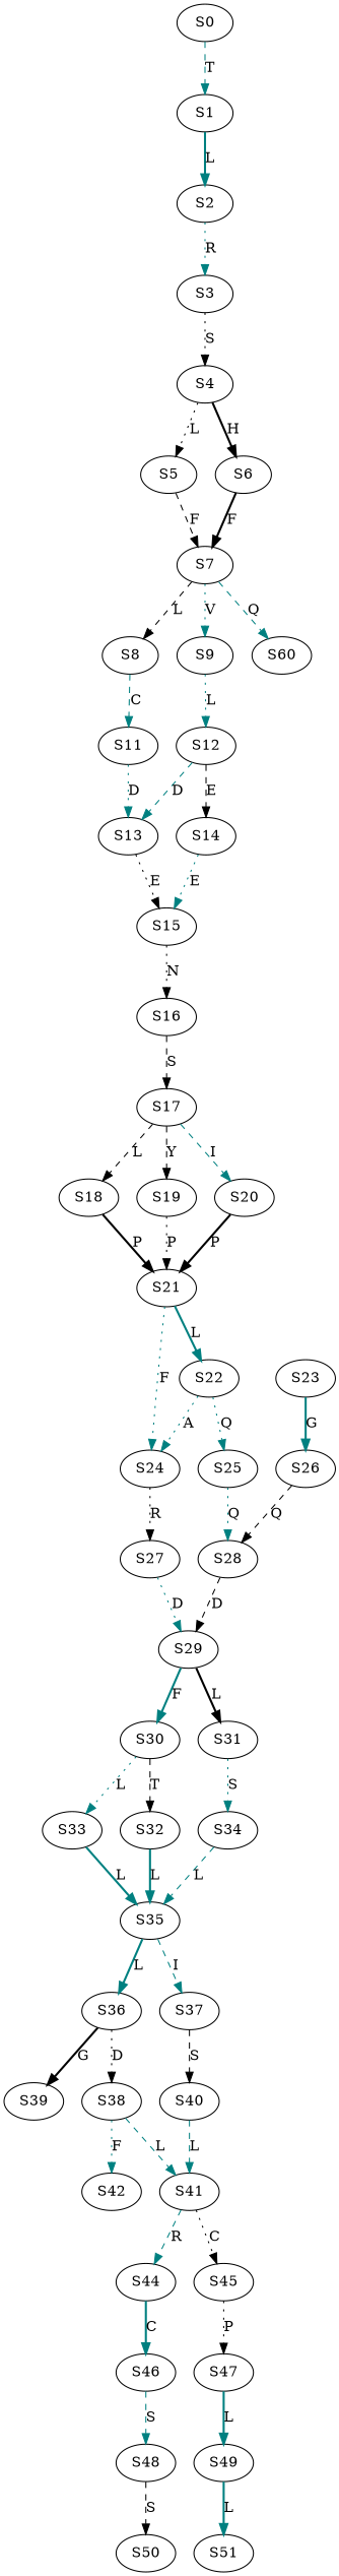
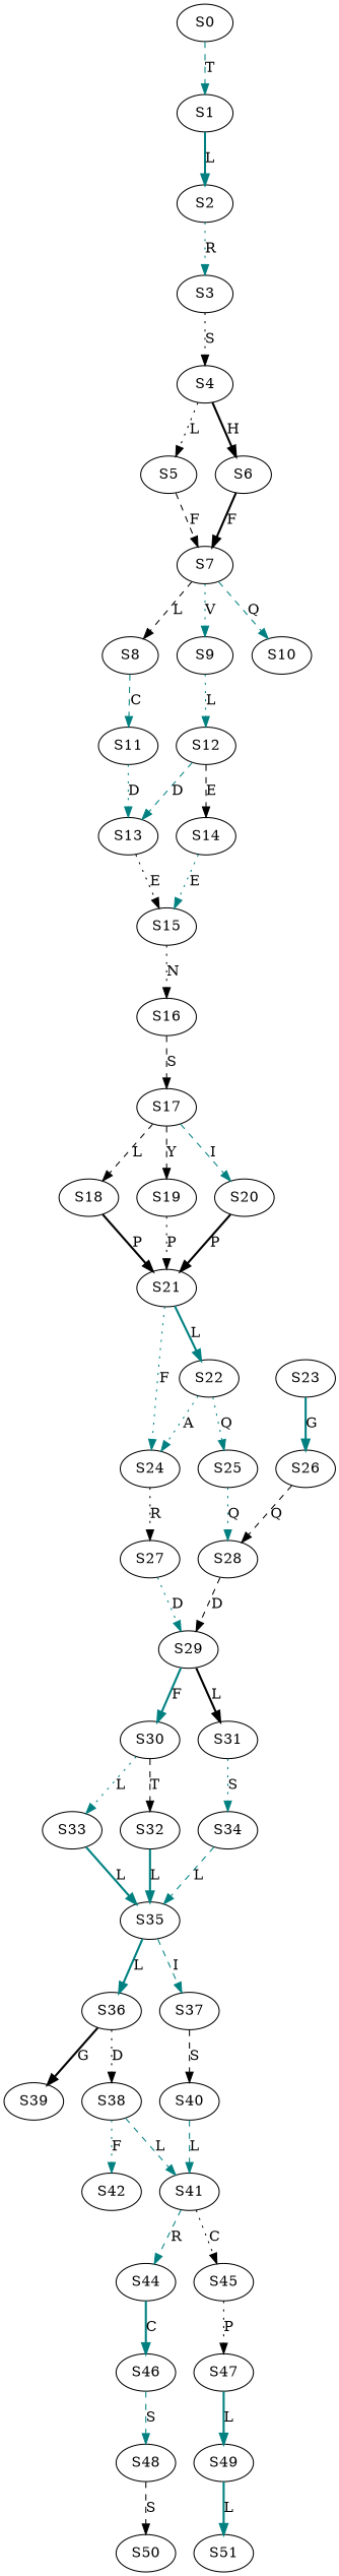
  strict digraph {
    edge [color=teal style=dashed]
    S0
    S1
    S2
    S3
    S4
    S5
    S6
    S7
    S8
    S9
-   S10 [label=S60]
+   S10
    S11
    S12
    S13
    S14
    S15
    S16
    S17
    S18
    S19
    S20
    S21
    S22
    S24
    S25
    S23
    S26
    S27
    S28
    S29
    S30
    S31
    S32
    S33
    S34
    S35
    S36
    S37
    S38
    S39
    S40
    S41
    S42
    S44
    S45
    S46
    S47
    S48
    S49
    S50
    S51
    S0 -> S1 [label=T]
    S1 -> S2 [label=L style=bold]
    S2 -> S3 [label=R style=dotted]
    S3 -> S4 [color=black label=S style=dotted]
    S4 -> S5 [color=black label=L style=dotted]
    S4 -> S6 [color=black label=H style=bold]
    S5 -> S7 [color=black label=F]
    S6 -> S7 [color=black label=F style=bold]
    S7 -> S8 [color=black label=L]
    S7 -> S9 [label=V style=dotted]
    S7 -> S10 [label=Q]
    S8 -> S11 [label=C]
    S9 -> S12 [label=L style=dotted]
    S11 -> S13 [label=D style=dotted]
    S12 -> S13 [label=D]
    S12 -> S14 [color=black label=E]
    S13 -> S15 [color=black label=E style=dotted]
    S14 -> S15 [label=E style=dotted]
    S15 -> S16 [color=black label=N style=dotted]
    S16 -> S17 [color=black label=S]
    S17 -> S18 [color=black label=L]
    S17 -> S19 [color=black label=Y]
    S17 -> S20 [label=I]
    S18 -> S21 [color=black label=P style=bold]
    S19 -> S21 [color=black label=P style=dotted]
    S20 -> S21 [color=black label=P style=bold]
    S21 -> S22 [label=L style=bold]
    S21 -> S24 [label=F style=dotted]
    S22 -> S24 [label=A style=dotted]
    S22 -> S25 [label=Q style=dotted]
    S24 -> S27 [color=black label=R style=dotted]
    S25 -> S28 [label=Q style=dotted]
    S23 -> S26 [label=G style=bold]
    S26 -> S28 [color=black label=Q]
    S27 -> S29 [label=D style=dotted]
    S28 -> S29 [color=black label=D]
    S29 -> S30 [label=F style=bold]
    S29 -> S31 [color=black label=L style=bold]
    S30 -> S32 [color=black label=T]
    S30 -> S33 [label=L style=dotted]
    S31 -> S34 [label=S style=dotted]
    S32 -> S35 [label=L style=bold]
    S33 -> S35 [label=L style=bold]
    S34 -> S35 [label=L]
    S35 -> S36 [label=L style=bold]
    S35 -> S37 [label=I]
    S36 -> S38 [color=black label=D style=dotted]
    S36 -> S39 [color=black label=G style=bold]
    S37 -> S40 [color=black label=S]
    S38 -> S41 [label=L]
    S38 -> S42 [label=F style=dotted]
    S40 -> S41 [label=L]
    S41 -> S44 [label=R]
    S41 -> S45 [color=black label=C style=dotted]
    S44 -> S46 [label=C style=bold]
    S45 -> S47 [color=black label=P style=dotted]
    S46 -> S48 [label=S]
    S47 -> S49 [label=L style=bold]
    S48 -> S50 [color=black label=S]
    S49 -> S51 [label=L style=bold]
  }
